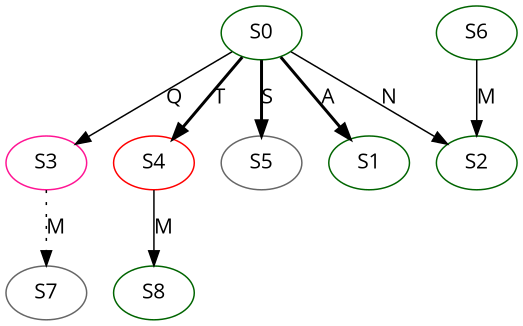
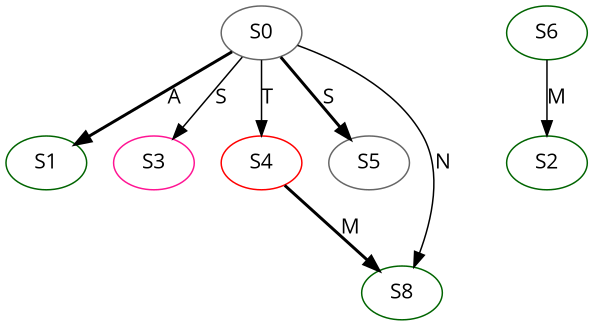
  strict digraph {
    fontname="Open Sans"
    node [color=darkgreen fontname="Open Sans"]
    edge [fontname="Open Sans" style=solid]
-   S0
+   S0 [color=gray40]
    S1
    S2
    S3 [color=deeppink]
    S4 [color=red]
    S5 [color=gray40]
-   S7 [color=gray40]
    S8
    S6
    S0 -> S1 [label=A style=bold]
-   S0 -> S2 [label=N]
-   S0 -> S3 [label=Q]
-   S0 -> S4 [label=T style=bold]
+   S0 -> S8 [label=N]
+   S0 -> S3 [label=S]
+   S0 -> S4 [label=T]
    S0 -> S5 [label=S style=bold]
-   S3 -> S7 [label=M style=dotted]
-   S4 -> S8 [label=M]
+   S4 -> S8 [label=M style=bold]
    S6 -> S2 [label=M]
  }
